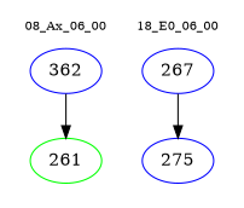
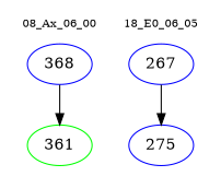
  digraph {
    fontname="DejaVu Serif"
    node [color=blue fontname="DejaVu Serif"]
    edge [color=black fontname="DejaVu Serif"]
-   n1 [label=362]
-   n2 [color=green label=261]
+   n1 [label=368]
+   n2 [color=green label=361]
    n3 [label=267]
    n4 [label=275]
    subgraph cluster_1 {
      color=white
      fontsize=10
      label="08_Ax_06_00"
      n1
      n2
    }
    subgraph cluster_2 {
      color=white
      fontsize=10
-     label="18_E0_06_00"
+     label="18_E0_06_05"
      n3
      n4
    }
    n1 -> n2
    n3 -> n4
  }
